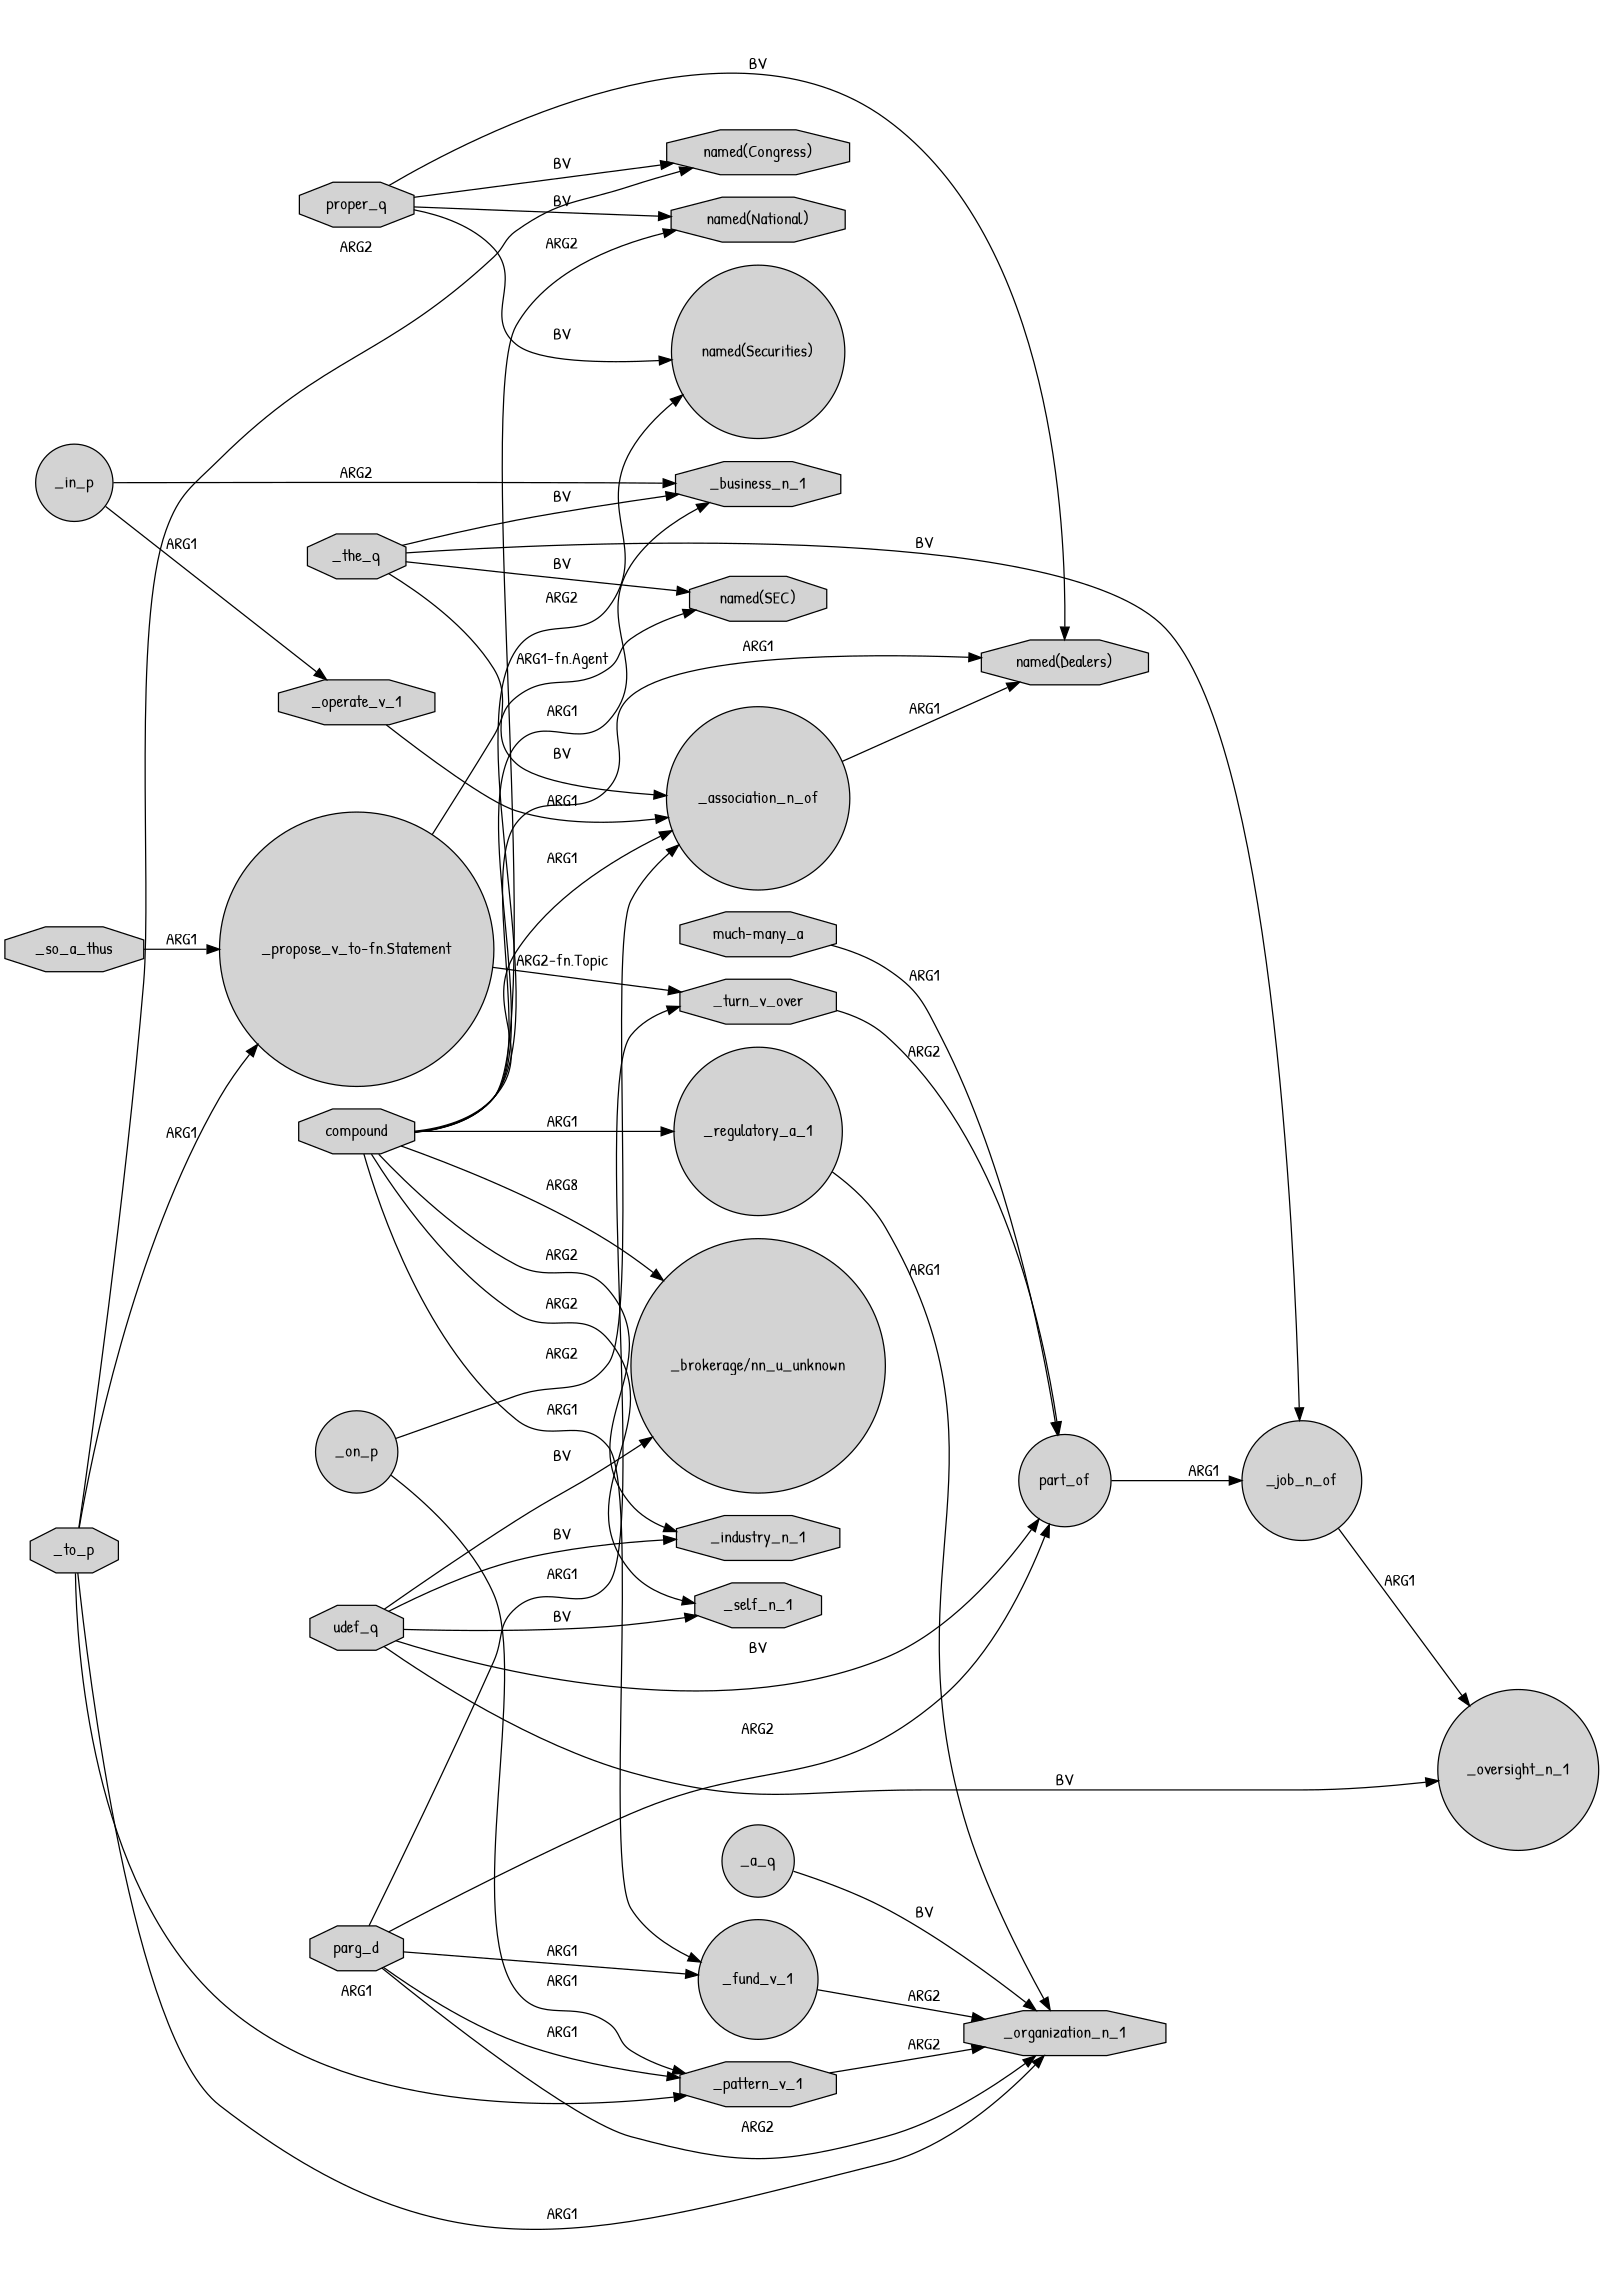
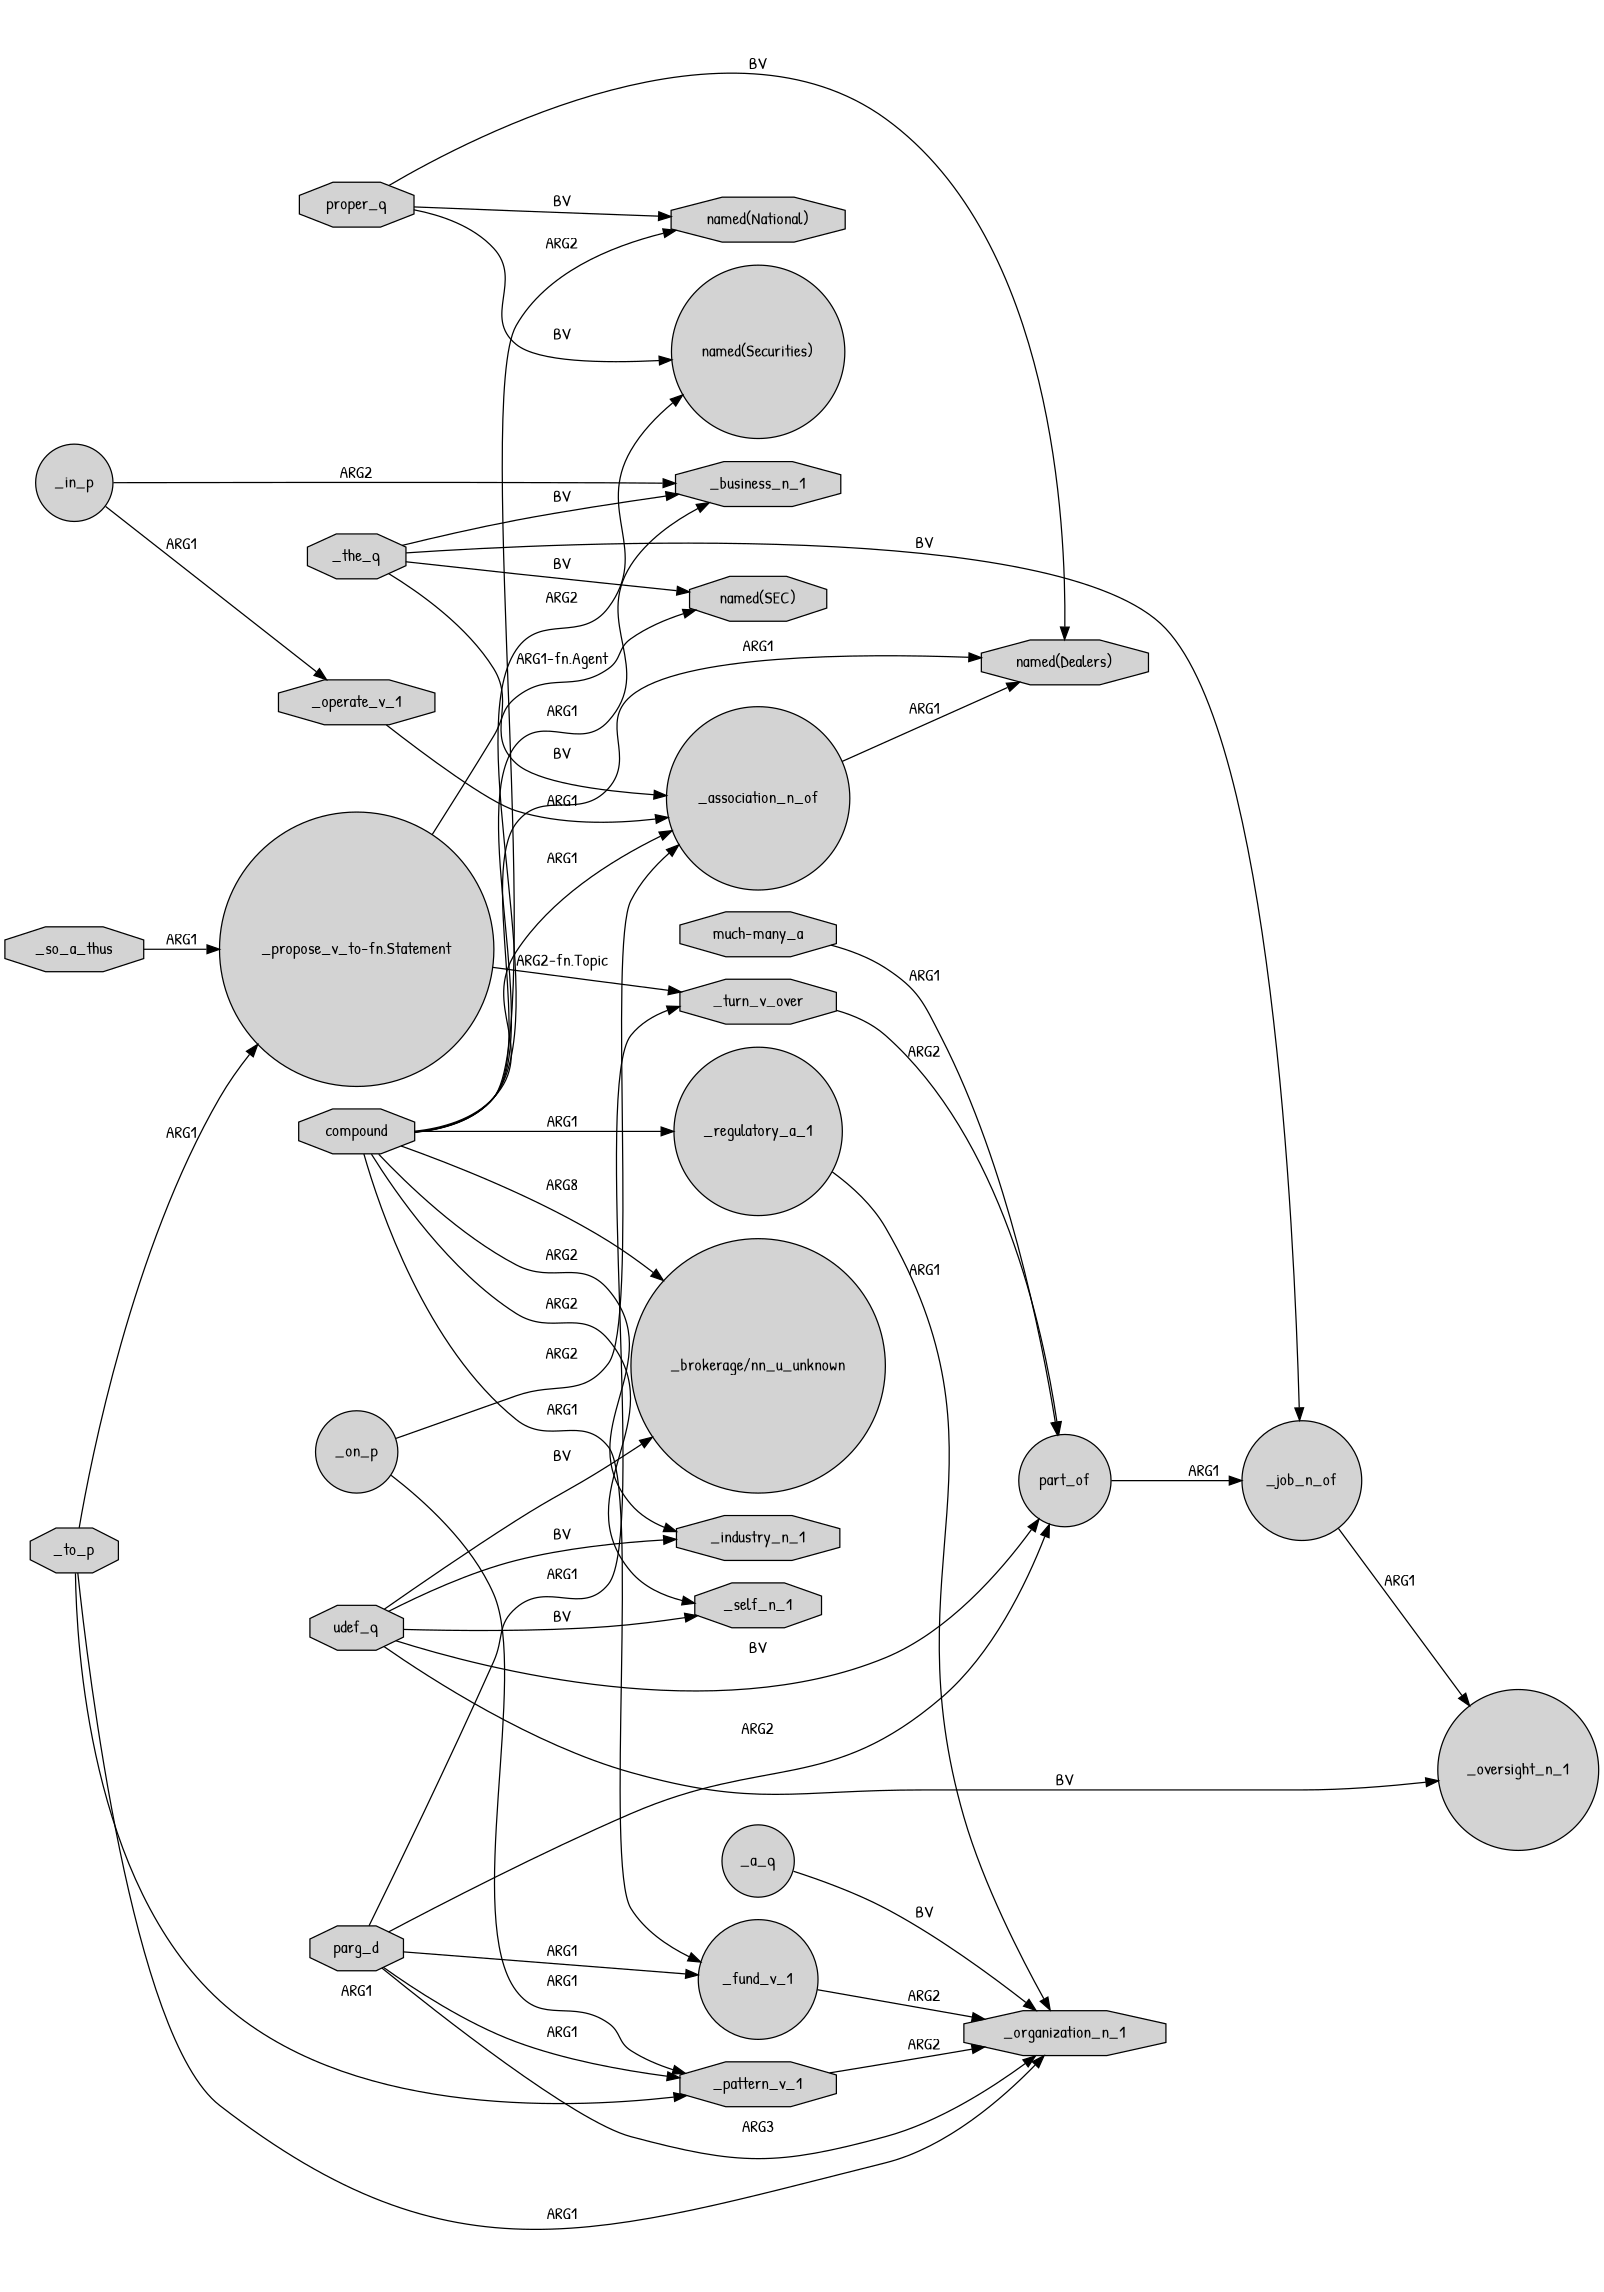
  digraph {
    fontname="Patrick Hand"
    rankdir=LR
    node [fontname="Patrick Hand" shape=octagon style=filled]
    edge [fontname="Patrick Hand"]
    "_propose_v_to-fn.Statement" [shape=circle]
    "named(SEC)"
    _turn_v_over
    part_of [shape=circle]
    _the_q
    _business_n_1
    _association_n_of [shape=circle]
    _job_n_of [shape=circle]
    "named(Dealers)"
    _oversight_n_1 [shape=circle]
    udef_q
    "_brokerage/nn_u_unknown" [shape=circle]
    _industry_n_1
    _self_n_1
    _so_a_thus
    _to_p
-   "named(Congress)"
    _organization_n_1
    _pattern_v_1
    "much-many_a"
    compound
    _fund_v_1 [shape=circle]
    "named(National)"
    _regulatory_a_1 [shape=circle]
    "named(Securities)" [shape=circle]
    _in_p [shape=circle]
    _operate_v_1
    _on_p [shape=circle]
    proper_q
    parg_d
    _a_q [shape=circle]
    "_propose_v_to-fn.Statement" -> "named(SEC)" [label="ARG1-fn.Agent"]
    "_propose_v_to-fn.Statement" -> _turn_v_over [label="ARG2-fn.Topic"]
    _turn_v_over -> part_of [label=ARG2]
    part_of -> _job_n_of [label=ARG1]
    _the_q -> "named(SEC)" [label=BV]
    _the_q -> _business_n_1 [label=BV]
    _the_q -> _association_n_of [label=BV]
    _the_q -> _job_n_of [label=BV]
    _association_n_of -> "named(Dealers)" [label=ARG1]
    _job_n_of -> _oversight_n_1 [label=ARG1]
    udef_q -> part_of [label=BV]
    udef_q -> _oversight_n_1 [label=BV]
    udef_q -> "_brokerage/nn_u_unknown" [label=BV]
    udef_q -> _industry_n_1 [label=BV]
    udef_q -> _self_n_1 [label=BV]
    _so_a_thus -> "_propose_v_to-fn.Statement" [label=ARG1]
    _to_p -> "_propose_v_to-fn.Statement" [label=ARG1]
-   _to_p -> "named(Congress)" [label=ARG2]
    _to_p -> _organization_n_1 [label=ARG1]
    _to_p -> _pattern_v_1 [label=ARG1]
    _pattern_v_1 -> _organization_n_1 [label=ARG2]
    "much-many_a" -> part_of [label=ARG1]
    compound -> _business_n_1 [label=ARG1]
    compound -> _association_n_of [label=ARG1]
    compound -> "named(Dealers)" [label=ARG1]
    compound -> "_brokerage/nn_u_unknown" [label=ARG8]
    compound -> _industry_n_1 [label=ARG2]
    compound -> _self_n_1 [label=ARG2]
    compound -> _fund_v_1 [label=ARG1]
    compound -> "named(National)" [label=ARG2]
    compound -> _regulatory_a_1 [label=ARG1]
    compound -> "named(Securities)" [label=ARG2]
    _fund_v_1 -> _organization_n_1 [label=ARG2]
    _regulatory_a_1 -> _organization_n_1 [label=ARG1]
    _in_p -> _business_n_1 [label=ARG2]
    _in_p -> _operate_v_1 [label=ARG1]
    _operate_v_1 -> _association_n_of [label=ARG1]
    _on_p -> _association_n_of [label=ARG2]
    _on_p -> _pattern_v_1 [label=ARG1]
    proper_q -> "named(Dealers)" [label=BV]
-   proper_q -> "named(Congress)" [label=BV]
    proper_q -> "named(National)" [label=BV]
    proper_q -> "named(Securities)" [label=BV]
    parg_d -> _turn_v_over [label=ARG1]
    parg_d -> part_of [label=ARG2]
-   parg_d -> _organization_n_1 [label=ARG2]
+   parg_d -> _organization_n_1 [label=ARG3]
    parg_d -> _pattern_v_1 [label=ARG1]
    parg_d -> _fund_v_1 [label=ARG1]
    _a_q -> _organization_n_1 [label=BV]
  }
